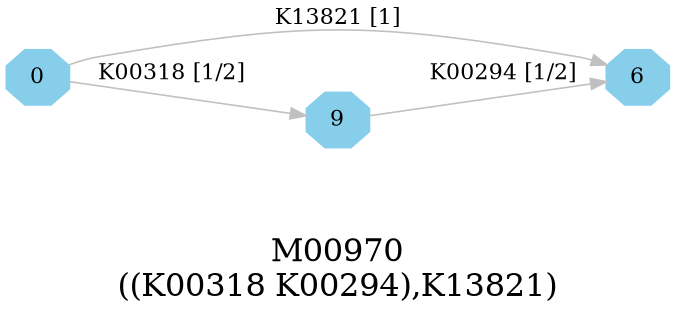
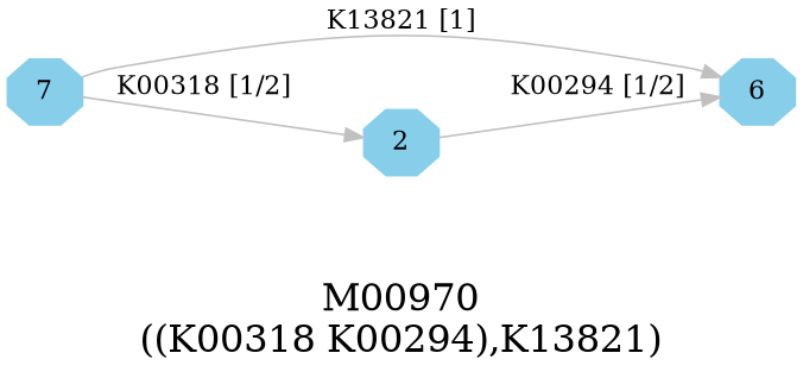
  digraph {
    fontsize=20
    label="M00970\n((K00318 K00294),K13821)"
    rankdir=LR
    node [color=skyblue shape=octagon style=filled]
    edge [color=grey]
-   0 [height=.3 width=.3]
+   0 [height=.3 width=.3 label=7]
    n2 [height=.3 label=6 width=.3]
-   2 [height=.3 width=.3 label=9]
+   2 [height=.3 width=.3]
    subgraph sub_1 {
      0
      n2
      2
    }
    0 -> n2 [label="K13821 [1]"]
    0 -> 2 [label="K00318 [1/2]"]
    2 -> n2 [label="K00294 [1/2]"]
  }
